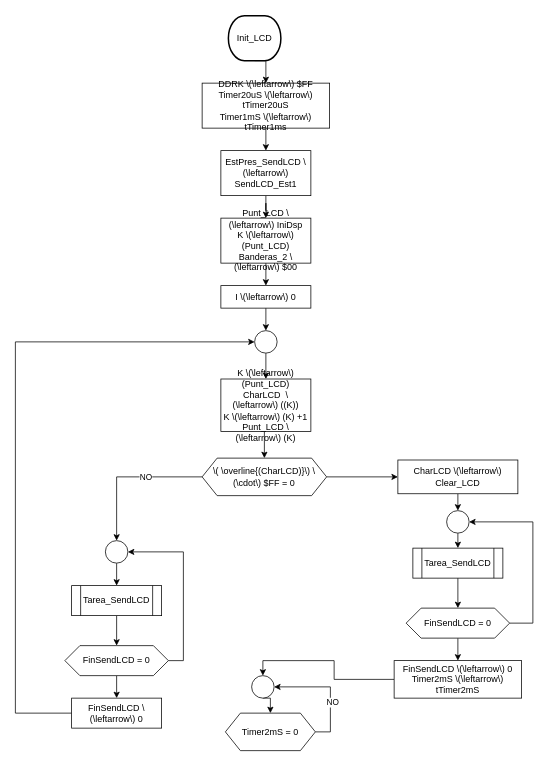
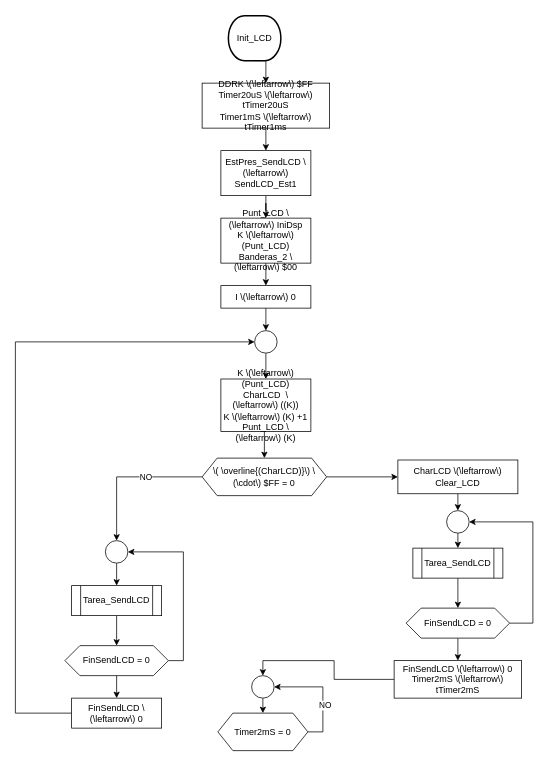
  <mxCell id="0" />
  <mxCell id="1" parent="0" />
  <mxCell id="2" style="edgeStyle=orthogonalEdgeStyle;rounded=0;orthogonalLoop=1;jettySize=auto;html=1;exitX=0.5;exitY=1;exitDx=0;exitDy=0;exitPerimeter=0;entryX=0.5;entryY=0;entryDx=0;entryDy=0;" parent="1" source="3" target="5" edge="1"><mxGeometry relative="1" as="geometry" /></mxCell>
  <mxCell id="3" value="Init_LCD" style="strokeWidth=2;html=1;shape=mxgraph.flowchart.terminator;whiteSpace=wrap;" parent="1" vertex="1"><mxGeometry x="304" y="20" width="70" height="60" as="geometry" /></mxCell>
  <mxCell id="4" style="edgeStyle=orthogonalEdgeStyle;rounded=0;orthogonalLoop=1;jettySize=auto;html=1;exitX=0.5;exitY=1;exitDx=0;exitDy=0;entryX=0.5;entryY=0;entryDx=0;entryDy=0;" parent="1" source="5" target="7" edge="1"><mxGeometry relative="1" as="geometry" /></mxCell>
  <mxCell id="5" value="DDRK \(\leftarrow\) $FF&lt;br&gt;Timer20uS \(\leftarrow\) tTimer20uS&lt;br&gt;Timer1mS \(\leftarrow\) tTimer1ms" style="rounded=0;whiteSpace=wrap;html=1;" parent="1" vertex="1"><mxGeometry x="269" y="110" width="170" height="60" as="geometry" /></mxCell>
  <mxCell id="6" style="edgeStyle=orthogonalEdgeStyle;rounded=0;orthogonalLoop=1;jettySize=auto;html=1;exitX=0.5;exitY=1;exitDx=0;exitDy=0;" parent="1" source="7" target="9" edge="1"><mxGeometry relative="1" as="geometry" /></mxCell>
  <mxCell id="7" value="EstPres_SendLCD \(\leftarrow\) SendLCD_Est1" style="rounded=0;whiteSpace=wrap;html=1;" parent="1" vertex="1"><mxGeometry x="294" y="200" width="120" height="60" as="geometry" /></mxCell>
  <mxCell id="8" style="edgeStyle=orthogonalEdgeStyle;rounded=0;orthogonalLoop=1;jettySize=auto;html=1;exitX=0.5;exitY=1;exitDx=0;exitDy=0;entryX=0.5;entryY=0;entryDx=0;entryDy=0;" parent="1" source="9" target="11" edge="1"><mxGeometry relative="1" as="geometry" /></mxCell>
  <mxCell id="9" value="Punt_LCD \(\leftarrow\) IniDsp&lt;br&gt;K \(\leftarrow\) (Punt_LCD)&lt;br&gt;Banderas_2 \(\leftarrow\) $00" style="rounded=0;whiteSpace=wrap;html=1;" parent="1" vertex="1"><mxGeometry x="294" y="290" width="120" height="60" as="geometry" /></mxCell>
  <mxCell id="10" style="edgeStyle=orthogonalEdgeStyle;rounded=0;orthogonalLoop=1;jettySize=auto;html=1;exitX=0.5;exitY=1;exitDx=0;exitDy=0;entryX=0.5;entryY=0;entryDx=0;entryDy=0;" parent="1" source="11" target="13" edge="1"><mxGeometry relative="1" as="geometry" /></mxCell>
  <mxCell id="11" value="I \(\leftarrow\) 0" style="rounded=0;whiteSpace=wrap;html=1;" parent="1" vertex="1"><mxGeometry x="294" y="380" width="120" height="30" as="geometry" /></mxCell>
  <mxCell id="12" style="edgeStyle=orthogonalEdgeStyle;rounded=0;orthogonalLoop=1;jettySize=auto;html=1;exitX=0.5;exitY=1;exitDx=0;exitDy=0;entryX=0.5;entryY=0;entryDx=0;entryDy=0;" parent="1" source="13" target="15" edge="1"><mxGeometry relative="1" as="geometry" /></mxCell>
  <mxCell id="13" value="" style="ellipse;whiteSpace=wrap;html=1;aspect=fixed;" parent="1" vertex="1"><mxGeometry x="339" y="440" width="30" height="30" as="geometry" /></mxCell>
  <mxCell id="14" style="edgeStyle=orthogonalEdgeStyle;rounded=0;orthogonalLoop=1;jettySize=auto;html=1;exitX=0.5;exitY=1;exitDx=0;exitDy=0;entryX=0.5;entryY=0;entryDx=0;entryDy=0;" parent="1" source="15" target="19" edge="1"><mxGeometry relative="1" as="geometry" /></mxCell>
  <mxCell id="15" value="K \(\leftarrow\) (Punt_LCD)&lt;br&gt;CharLCD&amp;nbsp; \(\leftarrow\) ((K))&lt;br&gt;K \(\leftarrow\) (K) +1&lt;br&gt;Punt_LCD \(\leftarrow\) (K)" style="rounded=0;whiteSpace=wrap;html=1;" parent="1" vertex="1"><mxGeometry x="294" y="504.5" width="120" height="70" as="geometry" /></mxCell>
  <mxCell id="16" style="edgeStyle=orthogonalEdgeStyle;rounded=0;orthogonalLoop=1;jettySize=auto;html=1;exitX=0;exitY=0.5;exitDx=0;exitDy=0;entryX=0.5;entryY=0;entryDx=0;entryDy=0;" parent="1" source="19" target="21" edge="1"><mxGeometry relative="1" as="geometry" /></mxCell>
  <mxCell id="17" value="NO" style="edgeLabel;html=1;align=center;verticalAlign=middle;resizable=0;points=[];" parent="16" vertex="1" connectable="0"><mxGeometry x="-0.236" relative="1" as="geometry"><mxPoint as="offset" /></mxGeometry></mxCell>
  <mxCell id="18" style="edgeStyle=orthogonalEdgeStyle;rounded=0;orthogonalLoop=1;jettySize=auto;html=1;exitX=1;exitY=0.5;exitDx=0;exitDy=0;" edge="1" parent="1" source="19" target="30"><mxGeometry relative="1" as="geometry" /></mxCell>
  <mxCell id="19" value="\( \overline{(CharLCD)}\) \(\cdot\) $FF = 0" style="shape=hexagon;perimeter=hexagonPerimeter2;whiteSpace=wrap;html=1;fixedSize=1;" parent="1" vertex="1"><mxGeometry x="269" y="610" width="166" height="50" as="geometry" /></mxCell>
  <mxCell id="20" style="edgeStyle=orthogonalEdgeStyle;rounded=0;orthogonalLoop=1;jettySize=auto;html=1;exitX=0.5;exitY=1;exitDx=0;exitDy=0;entryX=0.5;entryY=0;entryDx=0;entryDy=0;" parent="1" source="21" target="23" edge="1"><mxGeometry relative="1" as="geometry"><mxPoint x="155" y="770" as="targetPoint" /></mxGeometry></mxCell>
  <mxCell id="21" value="" style="ellipse;whiteSpace=wrap;html=1;aspect=fixed;" parent="1" vertex="1"><mxGeometry x="140" y="720" width="30" height="30" as="geometry" /></mxCell>
  <mxCell id="22" style="edgeStyle=orthogonalEdgeStyle;rounded=0;orthogonalLoop=1;jettySize=auto;html=1;exitX=0.5;exitY=1;exitDx=0;exitDy=0;entryX=0.5;entryY=0;entryDx=0;entryDy=0;" parent="1" source="23" target="26" edge="1"><mxGeometry relative="1" as="geometry" /></mxCell>
  <mxCell id="23" value="Tarea_SendLCD" style="shape=process;whiteSpace=wrap;html=1;backgroundOutline=1;" parent="1" vertex="1"><mxGeometry x="95" y="780" width="120" height="40" as="geometry" /></mxCell>
  <mxCell id="24" style="edgeStyle=orthogonalEdgeStyle;rounded=0;orthogonalLoop=1;jettySize=auto;html=1;exitX=1;exitY=0.5;exitDx=0;exitDy=0;entryX=1;entryY=0.5;entryDx=0;entryDy=0;" parent="1" source="26" target="21" edge="1"><mxGeometry relative="1" as="geometry" /></mxCell>
  <mxCell id="25" style="edgeStyle=orthogonalEdgeStyle;rounded=0;orthogonalLoop=1;jettySize=auto;html=1;exitX=0.5;exitY=1;exitDx=0;exitDy=0;entryX=0.5;entryY=0;entryDx=0;entryDy=0;" parent="1" source="26" target="28" edge="1"><mxGeometry relative="1" as="geometry" /></mxCell>
  <mxCell id="26" value="FinSendLCD = 0" style="shape=hexagon;perimeter=hexagonPerimeter2;whiteSpace=wrap;html=1;fixedSize=1;" parent="1" vertex="1"><mxGeometry x="86" y="860" width="138" height="40" as="geometry" /></mxCell>
  <mxCell id="27" style="edgeStyle=orthogonalEdgeStyle;rounded=0;orthogonalLoop=1;jettySize=auto;html=1;exitX=0;exitY=0.5;exitDx=0;exitDy=0;entryX=0;entryY=0.5;entryDx=0;entryDy=0;" parent="1" source="28" target="13" edge="1"><mxGeometry relative="1" as="geometry"><Array as="points"><mxPoint x="20" y="950" /><mxPoint x="20" y="455" /></Array></mxGeometry></mxCell>
  <mxCell id="28" value="FinSendLCD \(\leftarrow\) 0" style="rounded=0;whiteSpace=wrap;html=1;" parent="1" vertex="1"><mxGeometry x="95" y="930" width="120" height="40" as="geometry" /></mxCell>
  <mxCell id="29" style="edgeStyle=orthogonalEdgeStyle;rounded=0;orthogonalLoop=1;jettySize=auto;html=1;exitX=0.5;exitY=1;exitDx=0;exitDy=0;entryX=0.5;entryY=0;entryDx=0;entryDy=0;" parent="1" source="30" target="39" edge="1"><mxGeometry relative="1" as="geometry" /></mxCell>
  <mxCell id="30" value="CharLCD \(\leftarrow\) Clear_LCD" style="rounded=0;whiteSpace=wrap;html=1;" parent="1" vertex="1"><mxGeometry x="530" y="612.5" width="160" height="45" as="geometry" /></mxCell>
  <mxCell id="31" style="edgeStyle=orthogonalEdgeStyle;rounded=0;orthogonalLoop=1;jettySize=auto;html=1;exitX=0.5;exitY=1;exitDx=0;exitDy=0;entryX=0.5;entryY=0;entryDx=0;entryDy=0;" parent="1" source="32" target="35" edge="1"><mxGeometry relative="1" as="geometry" /></mxCell>
  <mxCell id="32" value="Tarea_SendLCD" style="shape=process;whiteSpace=wrap;html=1;backgroundOutline=1;" parent="1" vertex="1"><mxGeometry x="550" y="730" width="120" height="40" as="geometry" /></mxCell>
  <mxCell id="33" style="edgeStyle=orthogonalEdgeStyle;rounded=0;orthogonalLoop=1;jettySize=auto;html=1;exitX=0.5;exitY=1;exitDx=0;exitDy=0;entryX=0.5;entryY=0;entryDx=0;entryDy=0;" parent="1" source="35" target="37" edge="1"><mxGeometry relative="1" as="geometry" /></mxCell>
  <mxCell id="34" style="edgeStyle=orthogonalEdgeStyle;rounded=0;orthogonalLoop=1;jettySize=auto;html=1;exitX=1;exitY=0.5;exitDx=0;exitDy=0;entryX=1;entryY=0.5;entryDx=0;entryDy=0;" parent="1" source="35" target="39" edge="1"><mxGeometry relative="1" as="geometry"><Array as="points"><mxPoint x="710" y="830" /><mxPoint x="710" y="695" /></Array></mxGeometry></mxCell>
  <mxCell id="35" value="FinSendLCD = 0" style="shape=hexagon;perimeter=hexagonPerimeter2;whiteSpace=wrap;html=1;fixedSize=1;" parent="1" vertex="1"><mxGeometry x="541" y="810" width="138" height="40" as="geometry" /></mxCell>
  <mxCell id="36" style="edgeStyle=orthogonalEdgeStyle;rounded=0;orthogonalLoop=1;jettySize=auto;html=1;exitX=0;exitY=0.5;exitDx=0;exitDy=0;entryX=0.5;entryY=0;entryDx=0;entryDy=0;" parent="1" source="37" target="41" edge="1"><mxGeometry relative="1" as="geometry" /></mxCell>
  <mxCell id="37" value="FinSendLCD \(\leftarrow\) 0&lt;br&gt;Timer2mS \(\leftarrow\) tTimer2mS" style="rounded=0;whiteSpace=wrap;html=1;" parent="1" vertex="1"><mxGeometry x="525" y="880" width="170" height="50" as="geometry" /></mxCell>
  <mxCell id="38" style="edgeStyle=orthogonalEdgeStyle;rounded=0;orthogonalLoop=1;jettySize=auto;html=1;exitX=0.5;exitY=1;exitDx=0;exitDy=0;entryX=0.5;entryY=0;entryDx=0;entryDy=0;" parent="1" source="39" target="32" edge="1"><mxGeometry relative="1" as="geometry" /></mxCell>
  <mxCell id="39" value="" style="ellipse;whiteSpace=wrap;html=1;aspect=fixed;" parent="1" vertex="1"><mxGeometry x="595" y="680" width="30" height="30" as="geometry" /></mxCell>
  <mxCell id="40" style="edgeStyle=orthogonalEdgeStyle;rounded=0;orthogonalLoop=1;jettySize=auto;html=1;exitX=0.5;exitY=1;exitDx=0;exitDy=0;entryX=0.5;entryY=0;entryDx=0;entryDy=0;" parent="1" source="41" target="44" edge="1"><mxGeometry relative="1" as="geometry" /></mxCell>
  <mxCell id="41" value="" style="ellipse;whiteSpace=wrap;html=1;aspect=fixed;" parent="1" vertex="1"><mxGeometry x="335" y="900" width="30" height="30" as="geometry" /></mxCell>
  <mxCell id="42" style="edgeStyle=orthogonalEdgeStyle;rounded=0;orthogonalLoop=1;jettySize=auto;html=1;exitX=1;exitY=0.5;exitDx=0;exitDy=0;entryX=1;entryY=0.5;entryDx=0;entryDy=0;" parent="1" source="44" target="41" edge="1"><mxGeometry relative="1" as="geometry" /></mxCell>
  <mxCell id="43" value="NO" style="edgeLabel;html=1;align=center;verticalAlign=middle;resizable=0;points=[];" parent="42" vertex="1" connectable="0"><mxGeometry x="-0.228" y="-2" relative="1" as="geometry"><mxPoint as="offset" /></mxGeometry></mxCell>
- <mxCell id="44" value="Timer2mS = 0" style="shape=hexagon;perimeter=hexagonPerimeter2;whiteSpace=wrap;html=1;fixedSize=1;" parent="1" vertex="1"><mxGeometry x="300" y="950" width="120" height="50" as="geometry" /></mxCell>
+ <mxCell id="44" value="Timer2mS = 0" style="shape=hexagon;perimeter=hexagonPerimeter2;whiteSpace=wrap;html=1;fixedSize=1;" parent="1" vertex="1"><mxGeometry x="290" y="950" width="120" height="50" as="geometry" /></mxCell>
